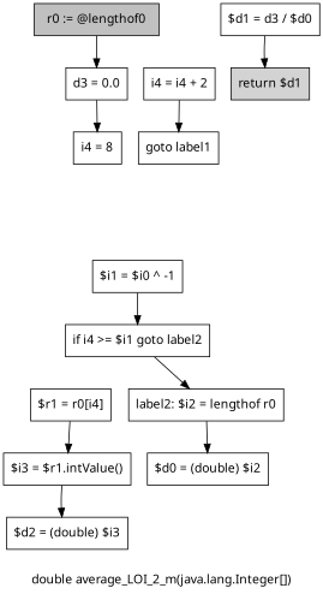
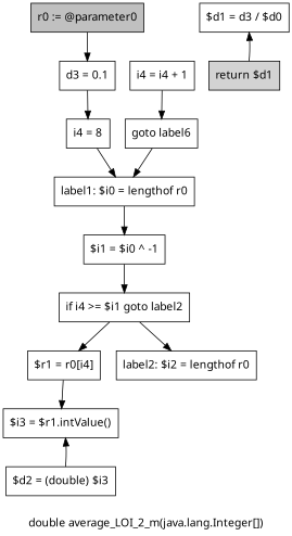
  digraph {
    fontname="Noto Sans"
    label="double average_LOI_2_m(java.lang.Integer[])"
    node [fontname="Noto Sans" shape=box]
    edge [fontname="Noto Sans"]
-   n1 [fillcolor=gray label="r0 := @lengthof0" style=filled]
-   n2 [label="d3 = 0.0"]
+   n1 [fillcolor=gray label="r0 := @parameter0" style=filled]
+   n2 [label="d3 = 0.1"]
    n3 [label="i4 = 8"]
+   n4 [label="label1: $i0 = lengthof r0"]
    n5 [label="$i1 = $i0 ^ -1"]
    n6 [label="if i4 >= $i1 goto label2"]
    n7 [label="$r1 = r0[i4]"]
    n8 [label="label2: $i2 = lengthof r0"]
    n9 [label="$i3 = $r1.intValue()"]
-   n10 [label="$d0 = (double) $i2"]
    n11 [label="$d2 = (double) $i3"]
-   n12 [label="i4 = i4 + 2"]
-   n13 [label="goto label1"]
+   n12 [label="i4 = i4 + 1"]
+   n13 [label="goto label6"]
    n14 [label="$d1 = d3 / $d0"]
    n15 [fillcolor=lightgray label="return $d1" style=filled]
    n1 -> n2
    n2 -> n3
+   n3 -> n4
+   n4 -> n5
    n5 -> n6
+   n6 -> n7
    n6 -> n8
    n7 -> n9
-   n8 -> n10
-   n9 -> n11
+   n11 -> n9
    n12 -> n13
-   n14 -> n15
+   n13 -> n4
+   n15 -> n14
  }
